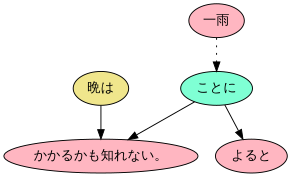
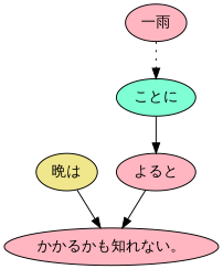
  digraph {
    node [fillcolor=lightpink style=filled]
    edge [style=solid]
    n1 [fillcolor=khaki label="晩は"]
    n2 [label="かかるかも知れない。"]
    n3 [fillcolor=aquamarine label="ことに"]
    n4 [label="よると"]
    n5 [label="一雨"]
    n1 -> n2
    n3 -> n4
-   n3 -> n2
+   n4 -> n2
    n5 -> n3 [style=dotted]
  }
